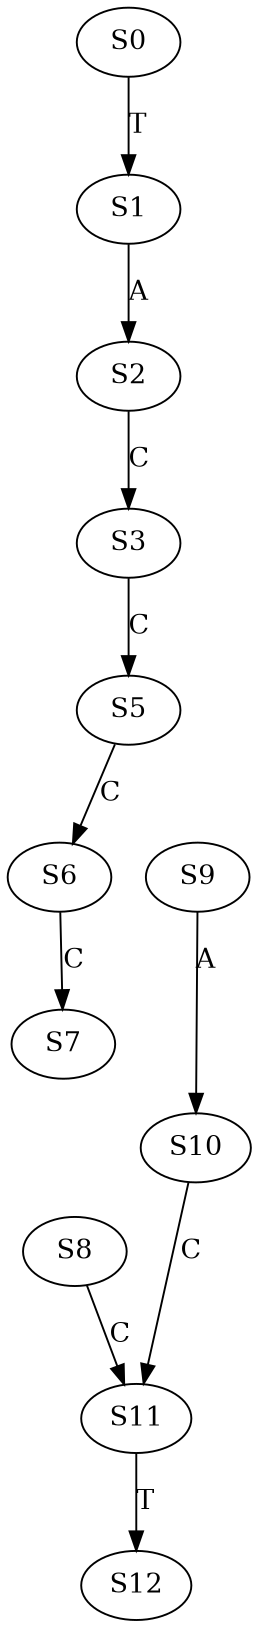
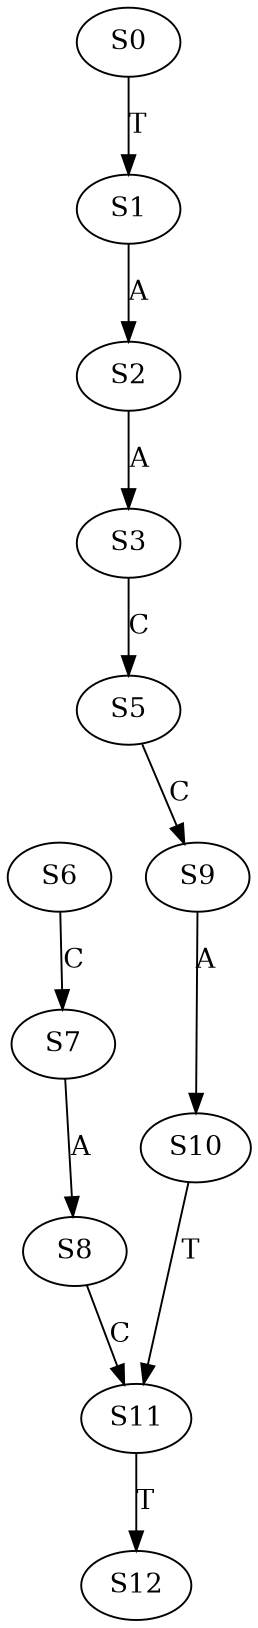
  strict digraph {
    S0
    S1
    S2
    S3
    S5
    S6
    S7
    S8
    S11
    S9
    S10
    S12
    S0 -> S1 [label=T]
    S1 -> S2 [label=A]
-   S2 -> S3 [label=C]
+   S2 -> S3 [label=A]
    S3 -> S5 [label=C]
-   S5 -> S6 [label=C]
+   S5 -> S9 [label=C]
    S6 -> S7 [label=C]
+   S7 -> S8 [label=A]
    S8 -> S11 [label=C]
    S11 -> S12 [label=T]
    S9 -> S10 [label=A]
-   S10 -> S11 [label=C]
+   S10 -> S11 [label=T]
  }
